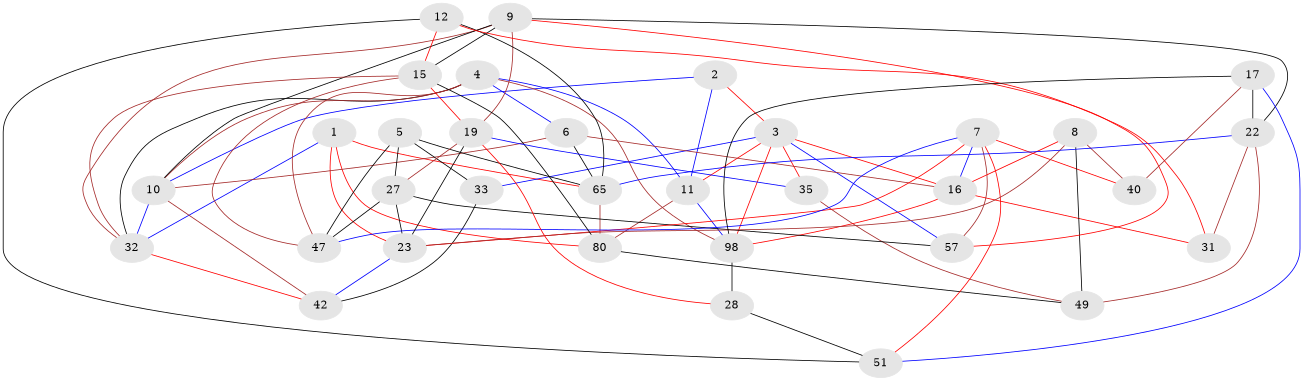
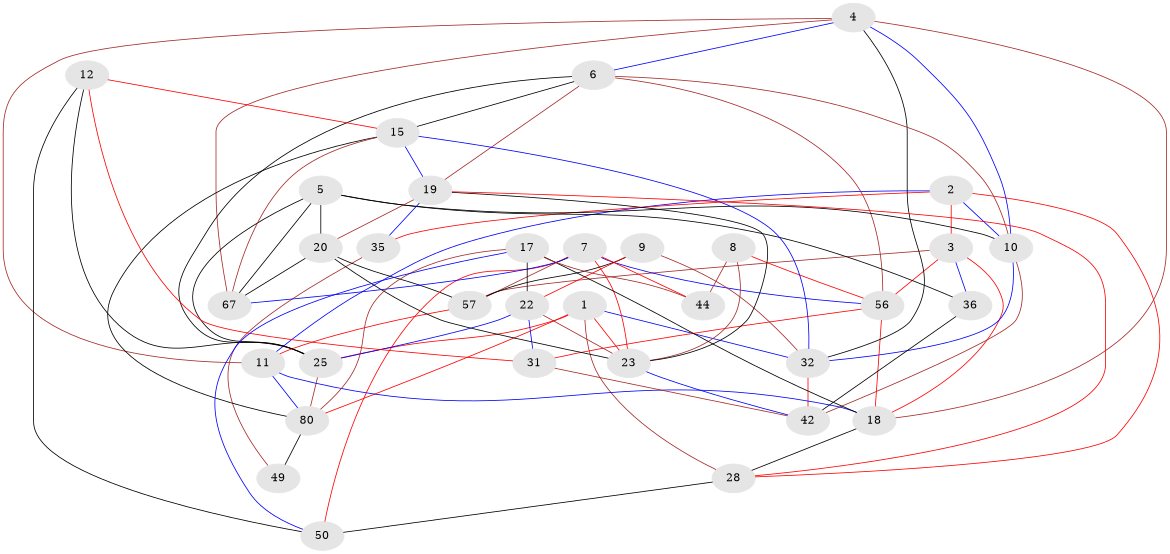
  graph {
    node [color=gray90 style=filled]
    edge [color=brown]
    1 [super="+54"]
    23 [super="+45"]
-   25 [super="+53" label=65]
+   25 [super="+53"]
    n4 [label=28 super="+29"]
    n5 [label=80 super="+58"]
    32 [super="+56"]
    42 [super="+51"]
-   50 [label=51]
+   50
    49
    2 [super="+31"]
    3 [super="+43"]
    10 [super="+41"]
    11 [super="+24"]
    35 [super="+48"]
-   16 [super="+28"]
-   18 [super="+38" label=98]
-   33
+   16 [super="+28" label=56]
+   18 [super="+38"]
+   33 [label=36]
    57
    n19 [label=31]
    4 [super="+46"]
    6
-   47 [super="+52"]
-   20 [super="+37" label=27]
+   47 [super="+52" label=67]
+   20 [super="+37"]
    5
    7 [super="+40"]
-   44 [label=40]
+   44
    8
    9 [super="+13"]
    15 [super="+26"]
    19 [super="+21"]
    22 [super="+55"]
    12 [super="+34"]
    17 [super="+39"]
    1 -- 23 [color=red]
    1 -- 25 [color=red]
+   1 -- n4 [weight=2]
    1 -- n5 [color=red]
    1 -- 32 [color=blue]
    23 -- 42 [color=blue]
    25 -- n5
    n4 -- 50 [color=black]
    n5 -- 49 [color=black]
    32 -- 42 [color=red]
+   2 -- n4 [color=red]
    2 -- 3 [color=red]
    2 -- 10 [color=blue]
    2 -- 11 [color=blue weight=2]
-   3 -- 35 [color=red]
-   3 -- 11 [color=red]
+   2 -- 35 [color=red]
+   57 -- 11 [color=red]
    3 -- 16 [color=red]
    3 -- 18 [color=red]
    3 -- 33 [color=blue]
-   3 -- 57 [color=blue]
+   3 -- 57
    10 -- 32 [color=blue]
    10 -- 42
-   11 -- n5
+   11 -- n5 [color=blue]
    11 -- 18 [color=blue]
    35 -- 49
    16 -- 18 [color=red]
    16 -- n19 [color=red]
    18 -- n4 [color=black]
    33 -- 42 [color=black]
+   n19 -- 42
    4 -- 32 [color=black]
-   4 -- 10
-   4 -- 11 [color=blue]
+   4 -- 10 [color=blue]
+   4 -- 11
    4 -- 18
    4 -- 6 [color=blue]
    4 -- 47
    6 -- 25 [color=black]
    6 -- 10
    6 -- 16
    20 -- 23 [color=black]
    20 -- 57 [color=black]
    20 -- 47 [color=black]
    5 -- 25 [color=black]
    5 -- 33 [color=black]
    5 -- 47 [color=black]
    5 -- 20 [color=black]
    7 -- 23 [color=red]
    7 -- 50 [color=red]
    7 -- 16 [color=blue]
    7 -- 57
    7 -- 47 [color=blue]
    7 -- 44 [color=red]
    8 -- 23
-   8 -- 49 [color=black]
    8 -- 16 [color=red]
    8 -- 44
    9 -- 32
-   9 -- 10 [color=black]
-   9 -- 57 [color=red]
-   9 -- 15 [color=black]
-   9 -- 19
-   9 -- 22 [color=black]
+   5 -- 10 [color=black]
+   9 -- 57 [color=black]
+   6 -- 15 [color=black]
+   6 -- 19
+   9 -- 22 [color=red]
    15 -- n5 [color=black]
-   15 -- 32
+   15 -- 32 [color=blue]
    15 -- 47
-   15 -- 19 [color=red]
+   15 -- 19 [color=blue]
    19 -- 23 [color=black]
    19 -- n4 [color=red]
    19 -- 35 [color=blue]
    19 -- 20
    22 -- 25 [color=blue]
-   22 -- 49
-   22 -- n19
+   22 -- 23
+   22 -- n19 [color=blue]
    12 -- 25 [color=black]
    12 -- 50 [color=black]
    12 -- n19 [color=red]
    12 -- 15 [color=red]
+   17 -- n5
    17 -- 50 [color=blue]
    17 -- 18 [color=black]
    17 -- 44
    17 -- 22 [color=black weight=2]
  }
